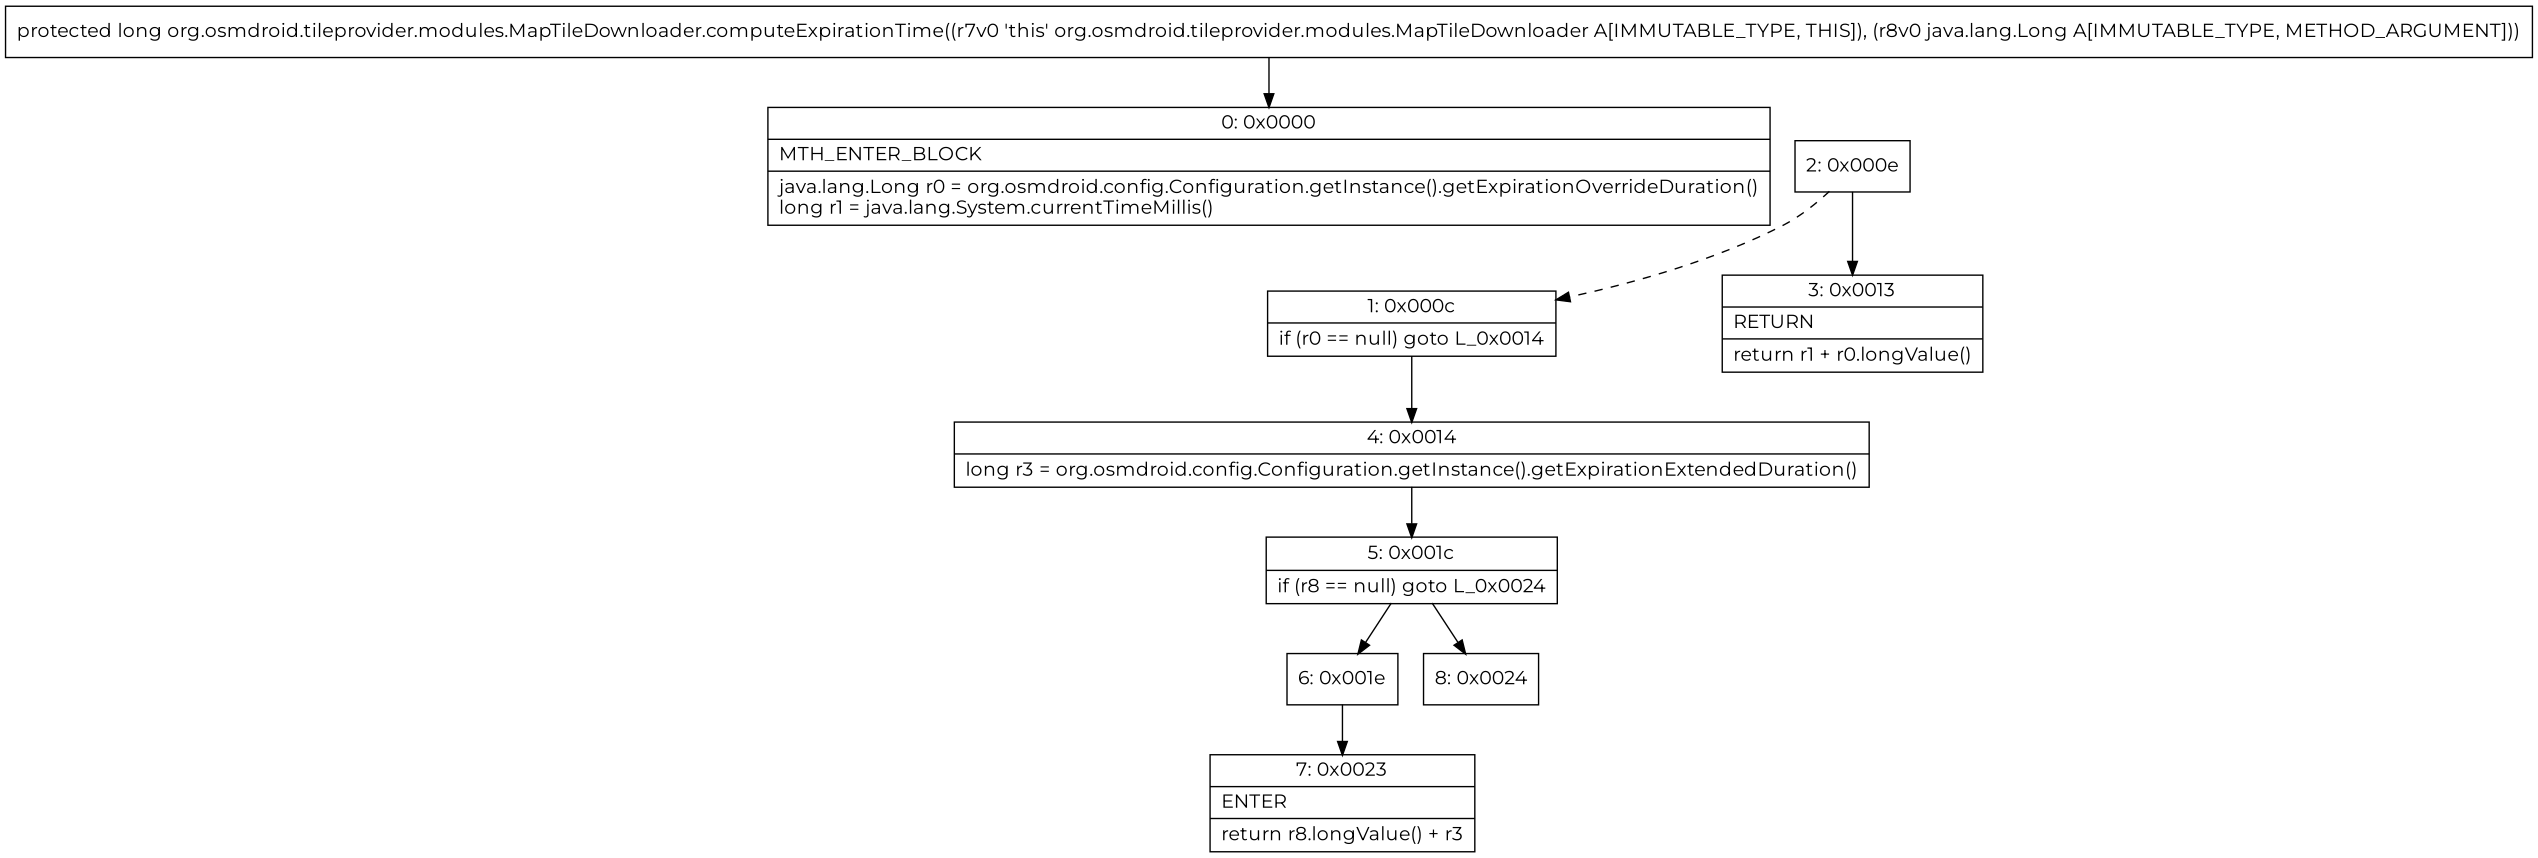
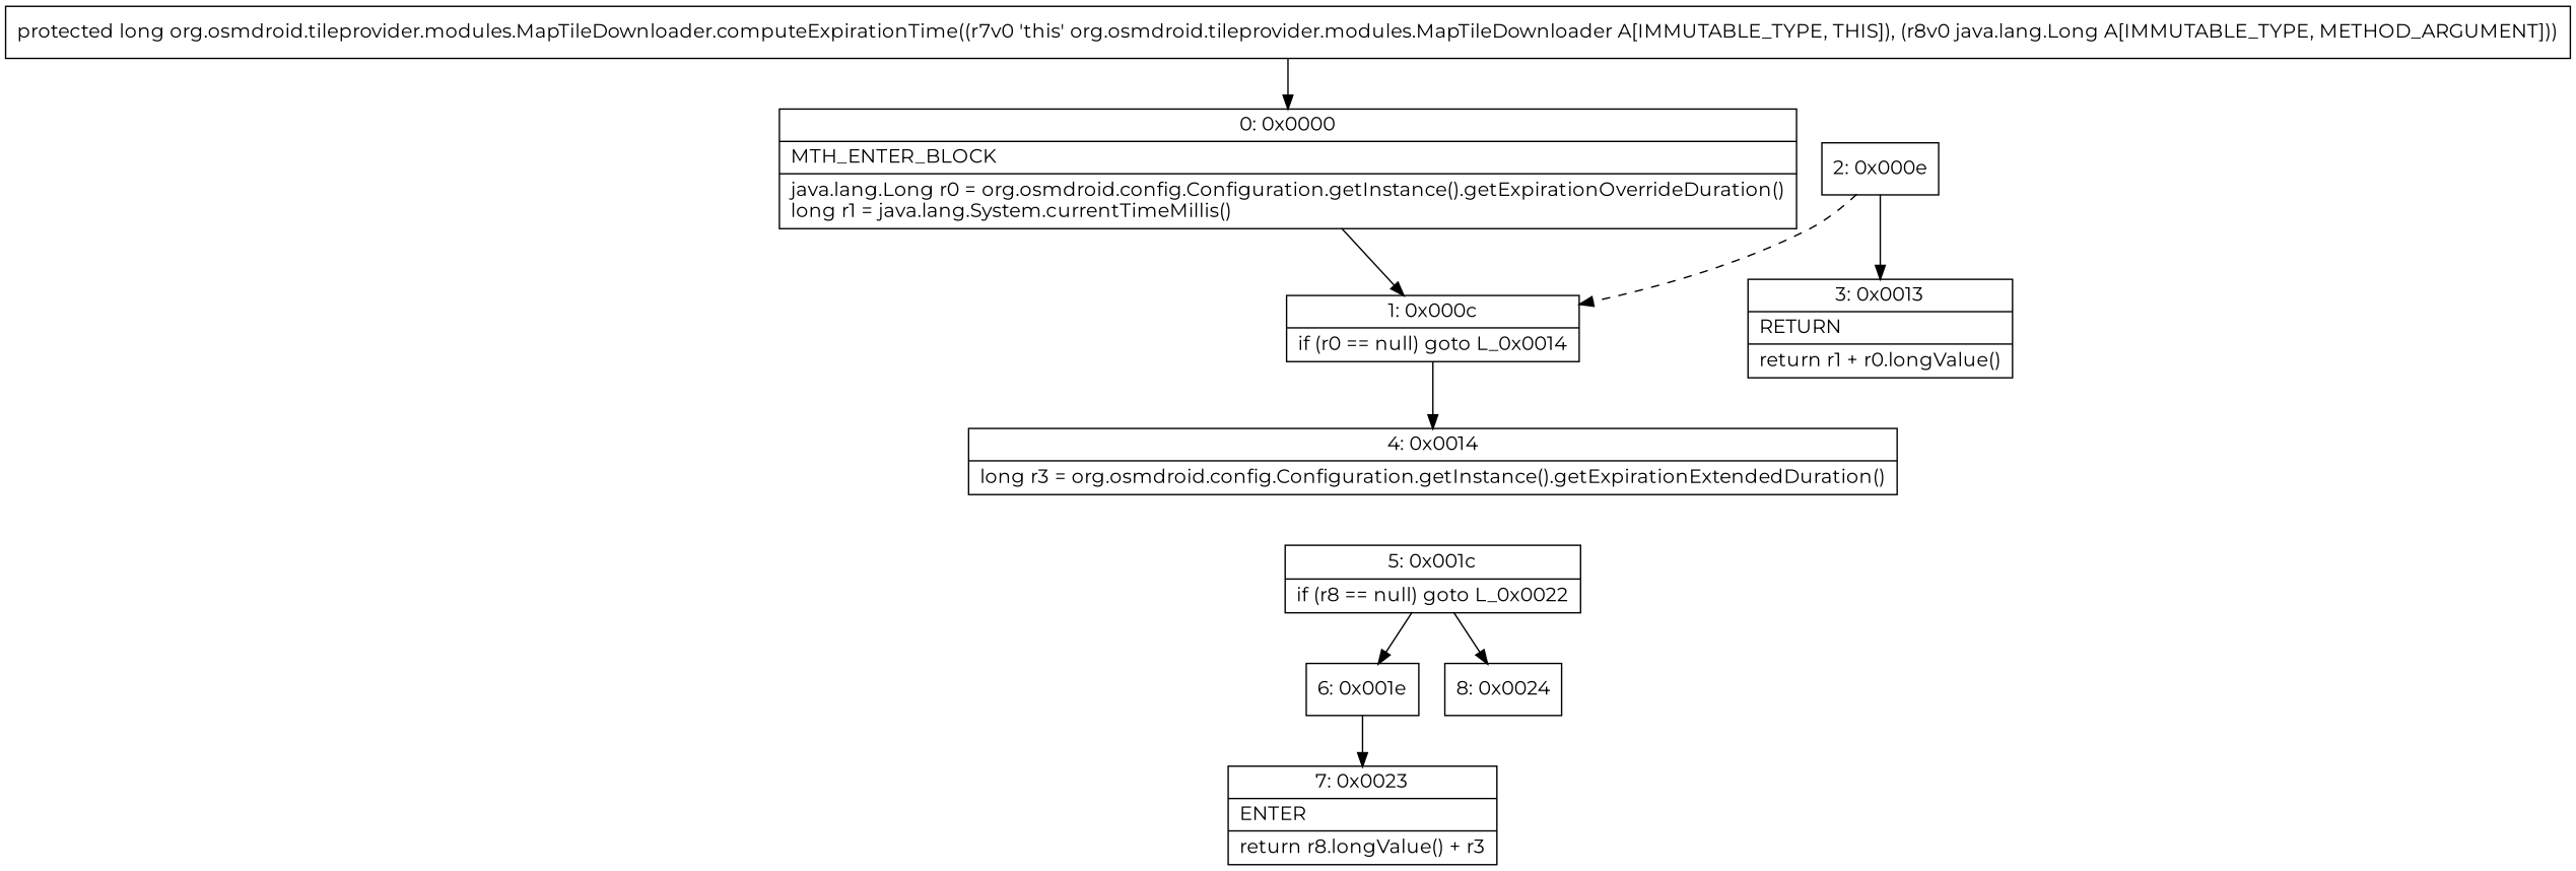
  digraph {
    fontname=Montserrat
    node [fontname=Montserrat shape=record]
    edge [fontname=Montserrat]
    n1 [label="{0\:\ 0x0000|MTH_ENTER_BLOCK\l|java.lang.Long r0 = org.osmdroid.config.Configuration.getInstance().getExpirationOverrideDuration()\llong r1 = java.lang.System.currentTimeMillis()\l}"]
    n2 [label="{1\:\ 0x000c|if (r0 == null) goto L_0x0014\l}"]
    n3 [label="{4\:\ 0x0014|long r3 = org.osmdroid.config.Configuration.getInstance().getExpirationExtendedDuration()\l}"]
    n4 [label="{2\:\ 0x000e}"]
    n5 [label="{3\:\ 0x0013|RETURN\l|return r1 + r0.longValue()\l}"]
-   n6 [label="{5\:\ 0x001c|if (r8 == null) goto L_0x0024\l}"]
+   n6 [label="{5\:\ 0x001c|if (r8 == null) goto L_0x0022\l}"]
    n7 [label="{6\:\ 0x001e}"]
    n8 [label="{8\:\ 0x0024}"]
    n9 [label="{7\:\ 0x0023|ENTER\l|return r8.longValue() + r3\l}"]
    n10 [label="{protected long org.osmdroid.tileprovider.modules.MapTileDownloader.computeExpirationTime((r7v0 'this' org.osmdroid.tileprovider.modules.MapTileDownloader A[IMMUTABLE_TYPE, THIS]), (r8v0 java.lang.Long A[IMMUTABLE_TYPE, METHOD_ARGUMENT])) }"]
+   n1 -> n2
    n2 -> n3
-   n3 -> n6
    n4 -> n2 [style=dashed]
    n4 -> n5
    n6 -> n7 [style=solid]
    n6 -> n8
    n7 -> n9
    n10 -> n1
  }
